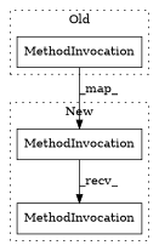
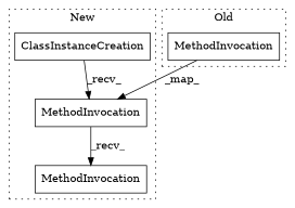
  digraph {
    node [a=32 shape=box]
+   n1 [a=14 l=26 label=ClassInstanceCreation s=2540]
    n2 [l=7 label=MethodInvocation s=2656]
    n3 [l="17,1" label=MethodInvocation s="2601,2645"]
    n4 [l="20,1" label=MethodInvocation s="2561,2608"]
    subgraph cluster_1 {
      label=New
      style=dotted
+     n1
      n2
      n3
    }
    subgraph cluster_2 {
      label=Old
      style=dotted
      n4
    }
+   n1 -> n3 [label=_recv_]
    n3 -> n2 [label=_recv_]
    n4 -> n3 [label=_map_]
  }
